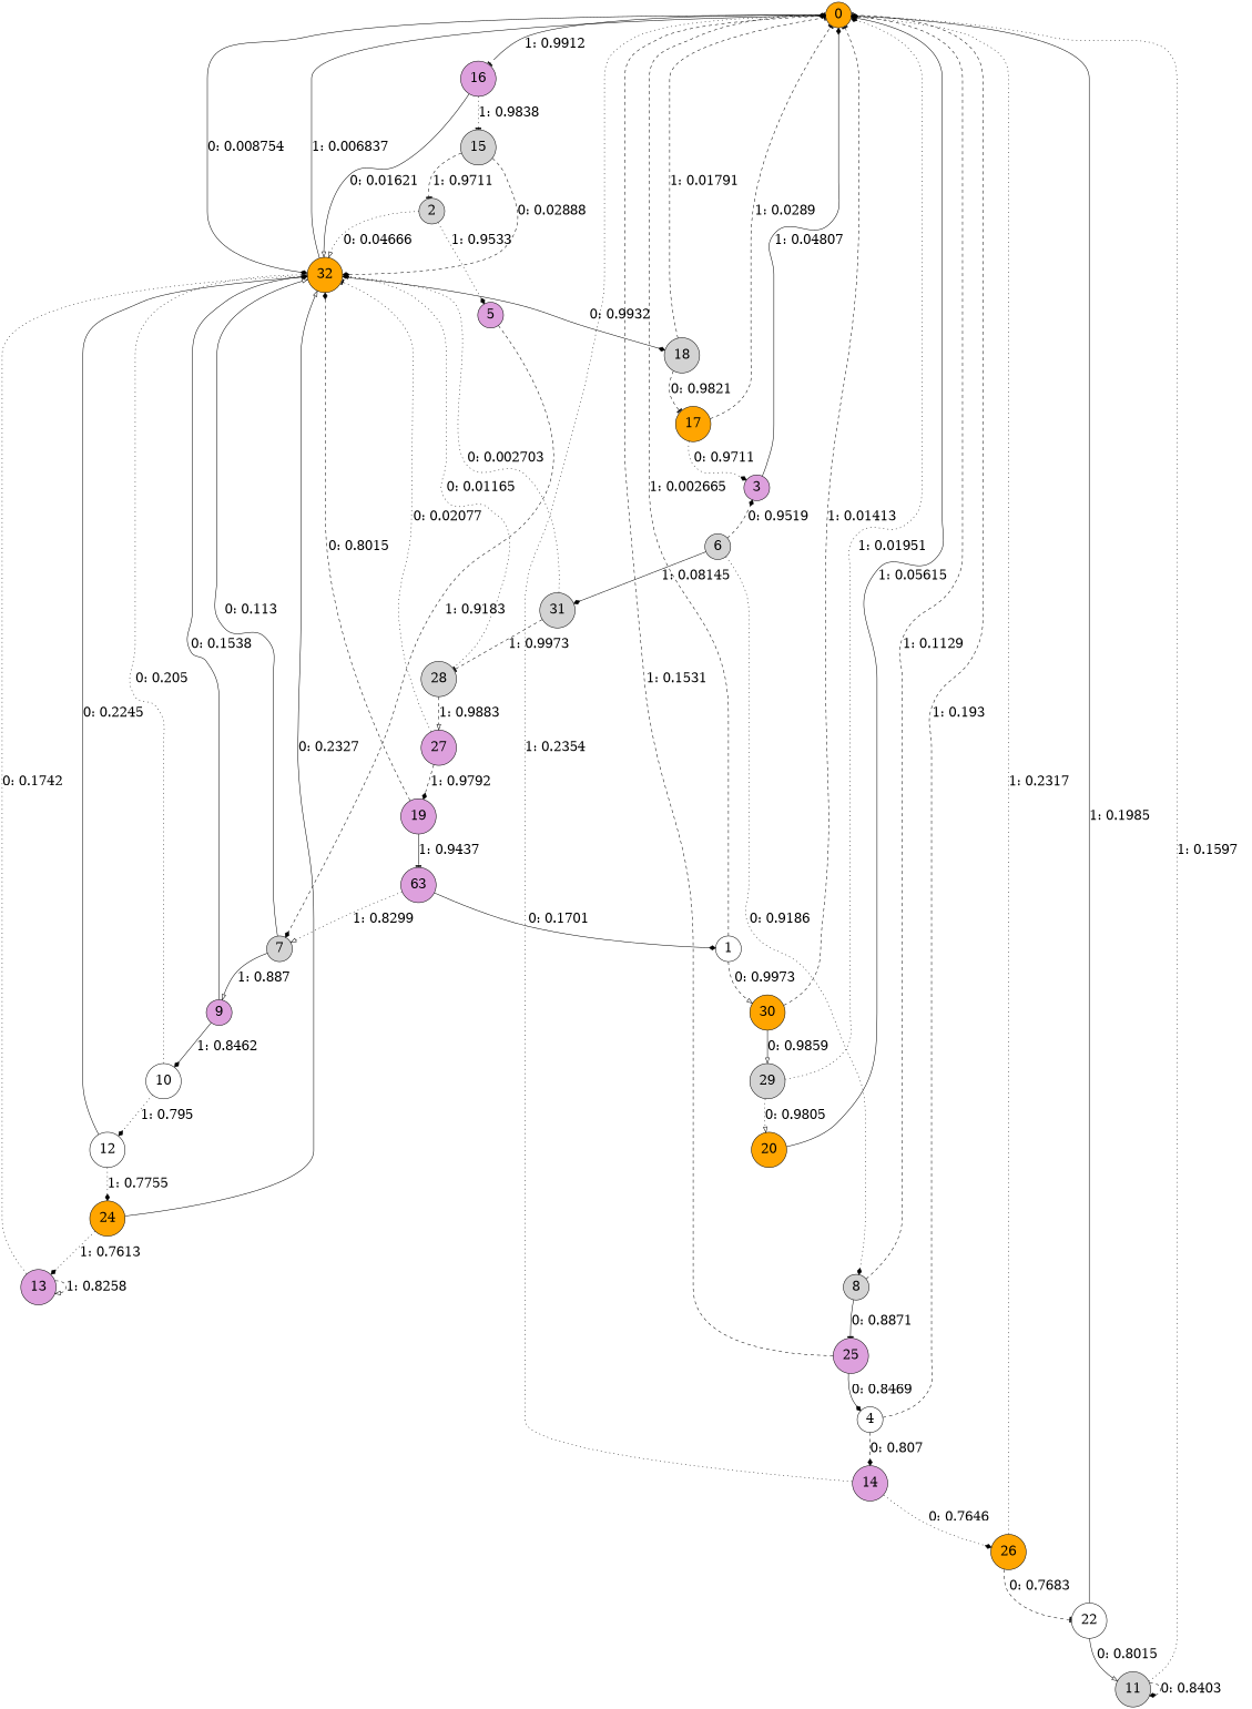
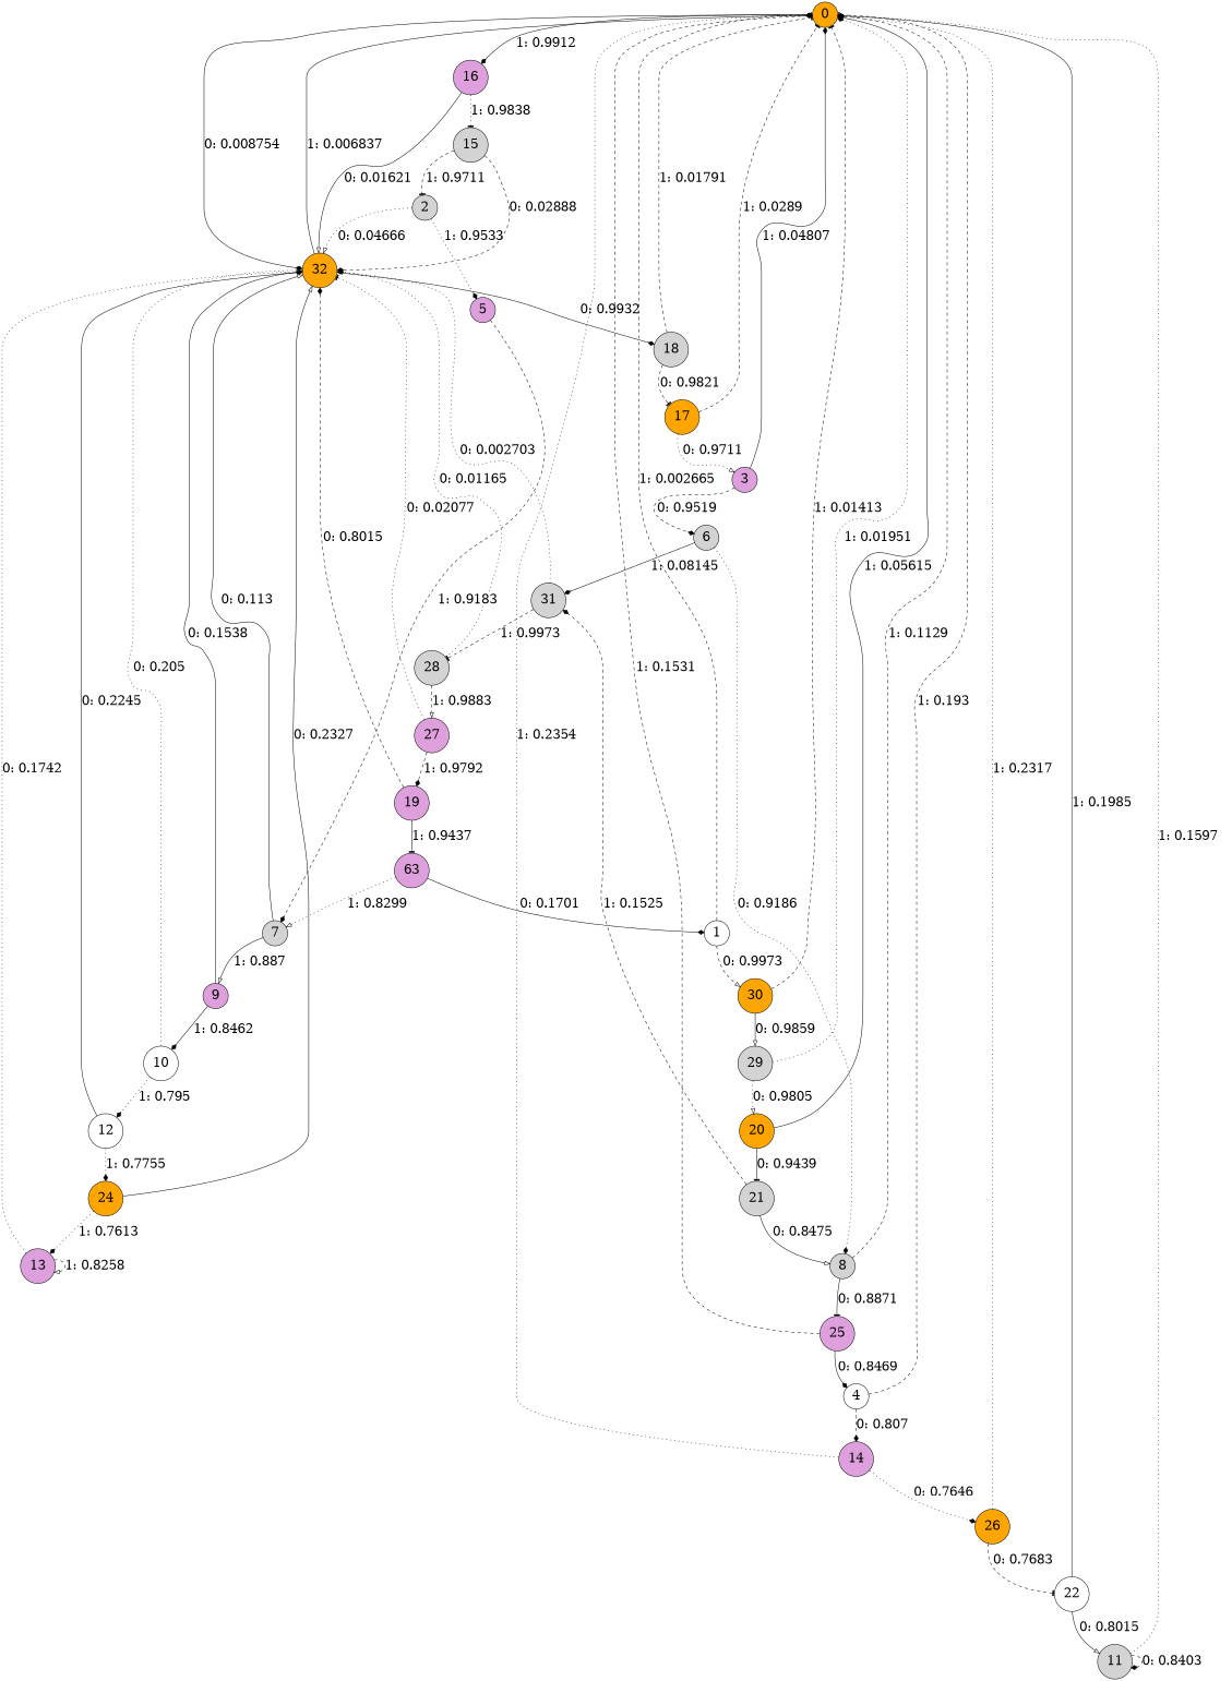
  digraph {
    node [fillcolor=lightgrey fontsize=24 shape=circle style=filled]
    edge [arrowhead=diamond fontsize=24 style=solid]
    0 [fillcolor=orange]
    32 [fillcolor=orange]
    16 [fillcolor=plum]
    18
    15
    17 [fillcolor=orange]
    2
    1 [fillcolor=white]
    30 [fillcolor=orange]
    29
    20 [fillcolor=orange]
    5 [fillcolor=plum]
    7
    9 [fillcolor=plum]
    3 [fillcolor=plum]
    6
    8
    31
    25 [fillcolor=plum]
    28
    4 [fillcolor=white]
    14 [fillcolor=plum]
    26 [fillcolor=orange]
    22 [fillcolor=white]
    10 [fillcolor=white]
    27 [fillcolor=plum]
    12 [fillcolor=white]
    24 [fillcolor=orange]
    13 [fillcolor=plum]
    11
    19 [fillcolor=plum]
    n32 [fillcolor=plum label=63]
+   21
    0 -> 32 [label="0: 0.008754  "]
-   0 -> 16 [arrowhead=tee label="1: 0.9912   "]
+   0 -> 16 [label="1: 0.9912   "]
    32 -> 0 [arrowhead=tee label="1: 0.006837  "]
    32 -> 18 [label="0: 0.9932   "]
    16 -> 32 [arrowhead=onormal label="0: 0.01621  "]
    16 -> 15 [arrowhead=tee label="1: 0.9838   " style=dotted]
    18 -> 0 [arrowhead=tee label="1: 0.01791  " style=dashed]
    18 -> 17 [arrowhead=tee label="0: 0.9821   " style=dashed]
    15 -> 32 [label="0: 0.02888  " style=dashed]
    15 -> 2 [arrowhead=tee label="1: 0.9711   " style=dashed]
    17 -> 0 [arrowhead=tee label="1: 0.0289   " style=dashed]
-   17 -> 3 [label="0: 0.9711   " style=dotted]
+   17 -> 3 [arrowhead=onormal label="0: 0.9711   " style=dotted]
    2 -> 32 [arrowhead=onormal label="0: 0.04666  " style=dotted]
    2 -> 5 [label="1: 0.9533   " style=dotted]
    1 -> 0 [label="1: 0.002665  " style=dashed]
    1 -> 30 [arrowhead=onormal label="0: 0.9973   " style=dashed]
    30 -> 0 [arrowhead=tee label="1: 0.01413  " style=dashed]
    30 -> 29 [arrowhead=onormal label="0: 0.9859   "]
    29 -> 0 [label="1: 0.01951  " style=dotted]
    29 -> 20 [arrowhead=onormal label="0: 0.9805   " style=dotted]
    20 -> 0 [arrowhead=onormal label="1: 0.05615  "]
+   20 -> 21 [arrowhead=tee label="0: 0.9439   "]
    5 -> 7 [label="1: 0.9183   " style=dashed]
    7 -> 32 [arrowhead=onormal label="0: 0.113    "]
    7 -> 9 [arrowhead=onormal label="1: 0.887    "]
    9 -> 32 [arrowhead=onormal label="0: 0.1538   "]
    9 -> 10 [label="1: 0.8462   "]
    3 -> 0 [label="1: 0.04807  "]
-   6 -> 3 [label="0: 0.9519   " style=dashed]
+   3 -> 6 [label="0: 0.9519   " style=dashed]
    6 -> 8 [label="0: 0.9186   " style=dotted]
    6 -> 31 [label="1: 0.08145  "]
    8 -> 0 [arrowhead=onormal label="1: 0.1129   " style=dashed]
    8 -> 25 [arrowhead=tee label="0: 0.8871   "]
    31 -> 32 [arrowhead=onormal label="0: 0.002703  " style=dotted]
    31 -> 28 [arrowhead=tee label="1: 0.9973   " style=dashed]
    25 -> 0 [label="1: 0.1531   " style=dashed]
    25 -> 4 [label="0: 0.8469   "]
    28 -> 32 [label="0: 0.01165  " style=dotted]
    28 -> 27 [arrowhead=onormal label="1: 0.9883   " style=dashed]
    4 -> 0 [arrowhead=tee label="1: 0.193    " style=dashed]
    4 -> 14 [label="0: 0.807    " style=dashed]
    14 -> 0 [label="1: 0.2354   " style=dotted]
    14 -> 26 [label="0: 0.7646   " style=dotted]
    26 -> 0 [label="1: 0.2317   " style=dotted]
    26 -> 22 [arrowhead=tee label="0: 0.7683   " style=dashed]
    22 -> 0 [label="1: 0.1985   "]
    22 -> 11 [arrowhead=onormal label="0: 0.8015   "]
    10 -> 32 [arrowhead=onormal label="0: 0.205    " style=dotted]
    10 -> 12 [label="1: 0.795    " style=dotted]
    27 -> 32 [arrowhead=tee label="0: 0.02077  " style=dotted]
    27 -> 19 [label="1: 0.9792   " style=dashed]
    12 -> 32 [label="0: 0.2245   "]
    12 -> 24 [label="1: 0.7755   " style=dotted]
    24 -> 32 [arrowhead=onormal label="0: 0.2327   "]
    24 -> 13 [label="1: 0.7613   " style=dotted]
    13 -> 32 [arrowhead=onormal label="0: 0.1742   " style=dotted]
    13 -> 13 [arrowhead=onormal label="1: 0.8258   " style=dashed]
    11 -> 0 [label="1: 0.1597   " style=dotted]
    11 -> 11 [label="0: 0.8403   " style=dashed]
    19 -> 32 [label="0: 0.8015   " style=dashed]
    19 -> n32 [arrowhead=tee label="1: 0.9437   "]
    n32 -> 1 [label="0: 0.1701   "]
    n32 -> 7 [arrowhead=onormal label="1: 0.8299   " style=dotted]
+   21 -> 8 [arrowhead=onormal label="0: 0.8475   "]
+   21 -> 31 [label="1: 0.1525   " style=dashed]
  }
